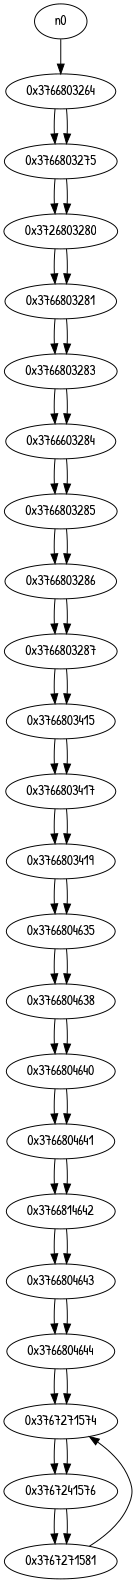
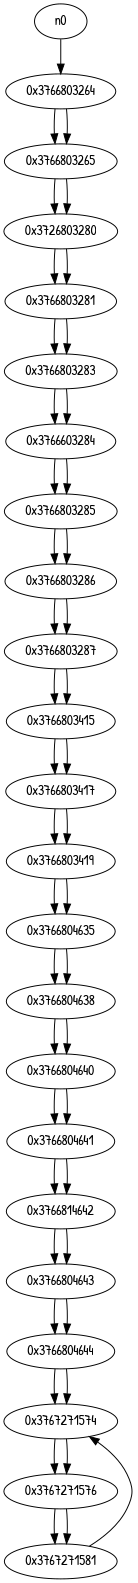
  digraph {
    fontname="Patrick Hand"
    node [fontname="Patrick Hand"]
    edge [fontname="Patrick Hand"]
    n1 [label="0x3766803264"]
-   n2 [label="0x3766803275"]
+   n2 [label="0x3766803265"]
    n3 [label="0x3726803280"]
    n4 [label="0x3766803281"]
    n5 [label="0x3766803283"]
    n6 [label="0x3766603284"]
    n7 [label="0x3766803285"]
    n8 [label="0x3766803286"]
    n9 [label="0x3766803287"]
    n10 [label="0x3766803415"]
    n11 [label="0x3766803417"]
    n12 [label="0x3766803419"]
    n13 [label="0x3766804635"]
    n14 [label="0x3766804638"]
    n15 [label="0x3766804640"]
    n16 [label="0x3766804641"]
    n17 [label="0x3766814642"]
    n18 [label="0x3766804643"]
    n19 [label="0x3766804644"]
    n20 [label="0x3767271574"]
-   n21 [label="0x3767241576"]
+   n21 [label="0x3767271576"]
    n22 [label="0x3767271581"]
    n0
    n1 -> n2
    n1 -> n2
    n2 -> n3
    n2 -> n3
    n3 -> n4
    n3 -> n4
    n4 -> n5
    n4 -> n5
    n5 -> n6
    n5 -> n6
    n6 -> n7
    n6 -> n7
    n7 -> n8
    n7 -> n8
    n8 -> n9
    n8 -> n9
    n9 -> n10
    n9 -> n10
    n10 -> n11
    n10 -> n11
    n11 -> n12
    n11 -> n12
    n12 -> n13
    n12 -> n13
    n13 -> n14
    n13 -> n14
    n14 -> n15
    n14 -> n15
    n15 -> n16
    n15 -> n16
    n16 -> n17
    n16 -> n17
    n17 -> n18
    n17 -> n18
    n18 -> n19
    n18 -> n19
    n19 -> n20
    n19 -> n20
    n20 -> n21
    n20 -> n21
    n21 -> n22
    n21 -> n22
    n22 -> n20
    n0 -> n1
  }
